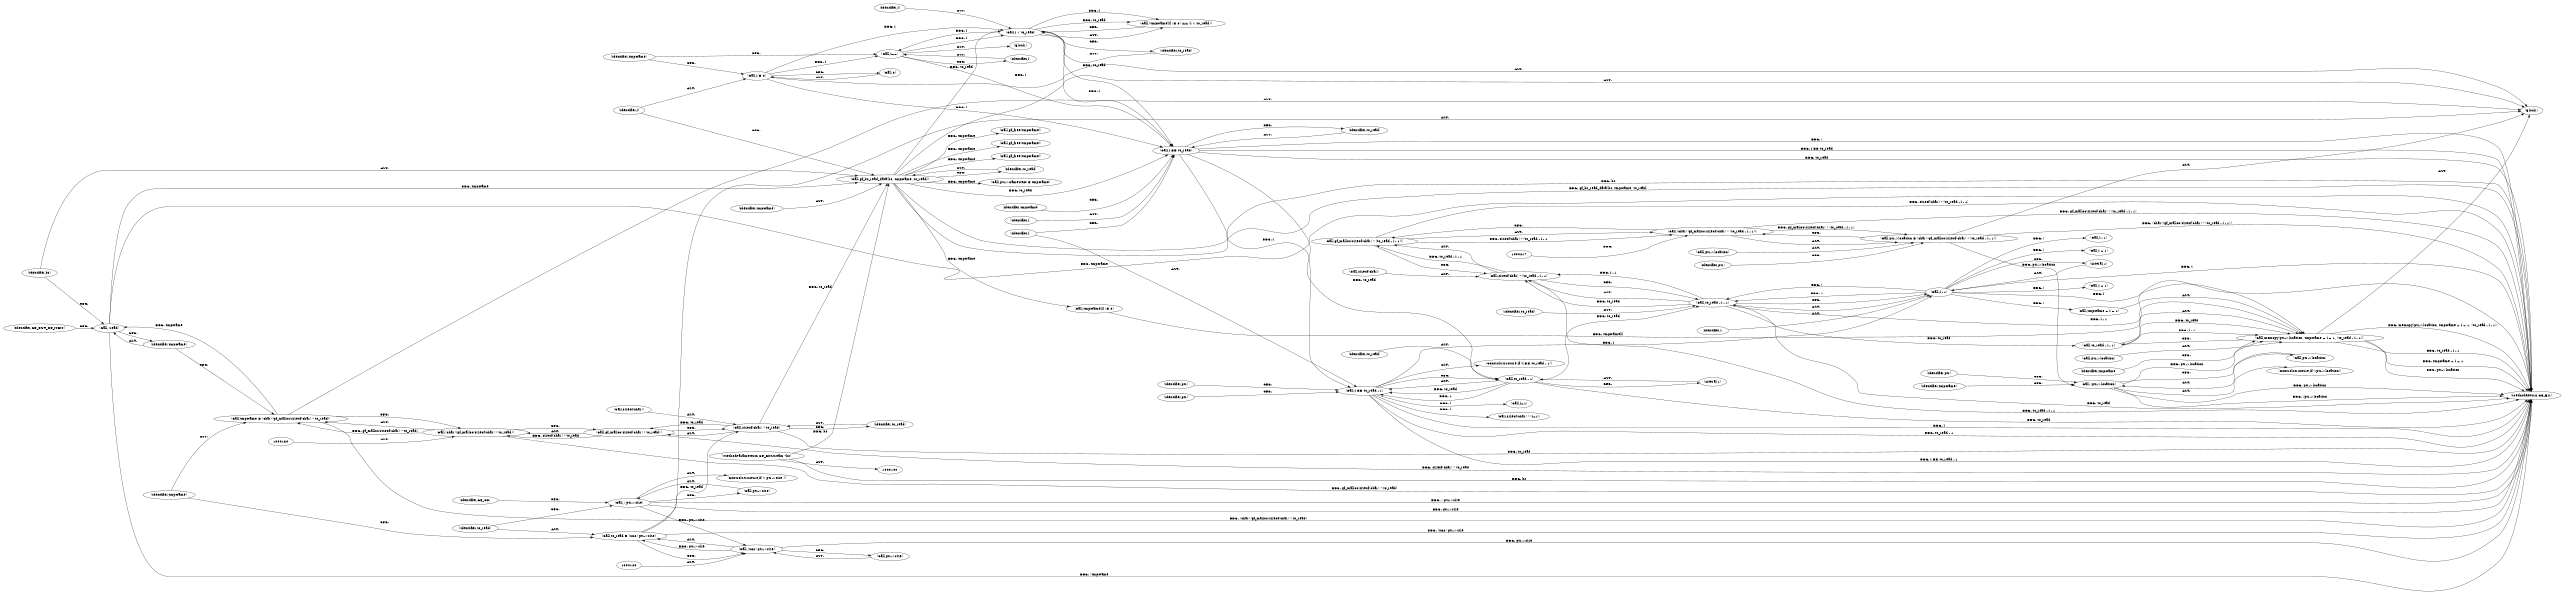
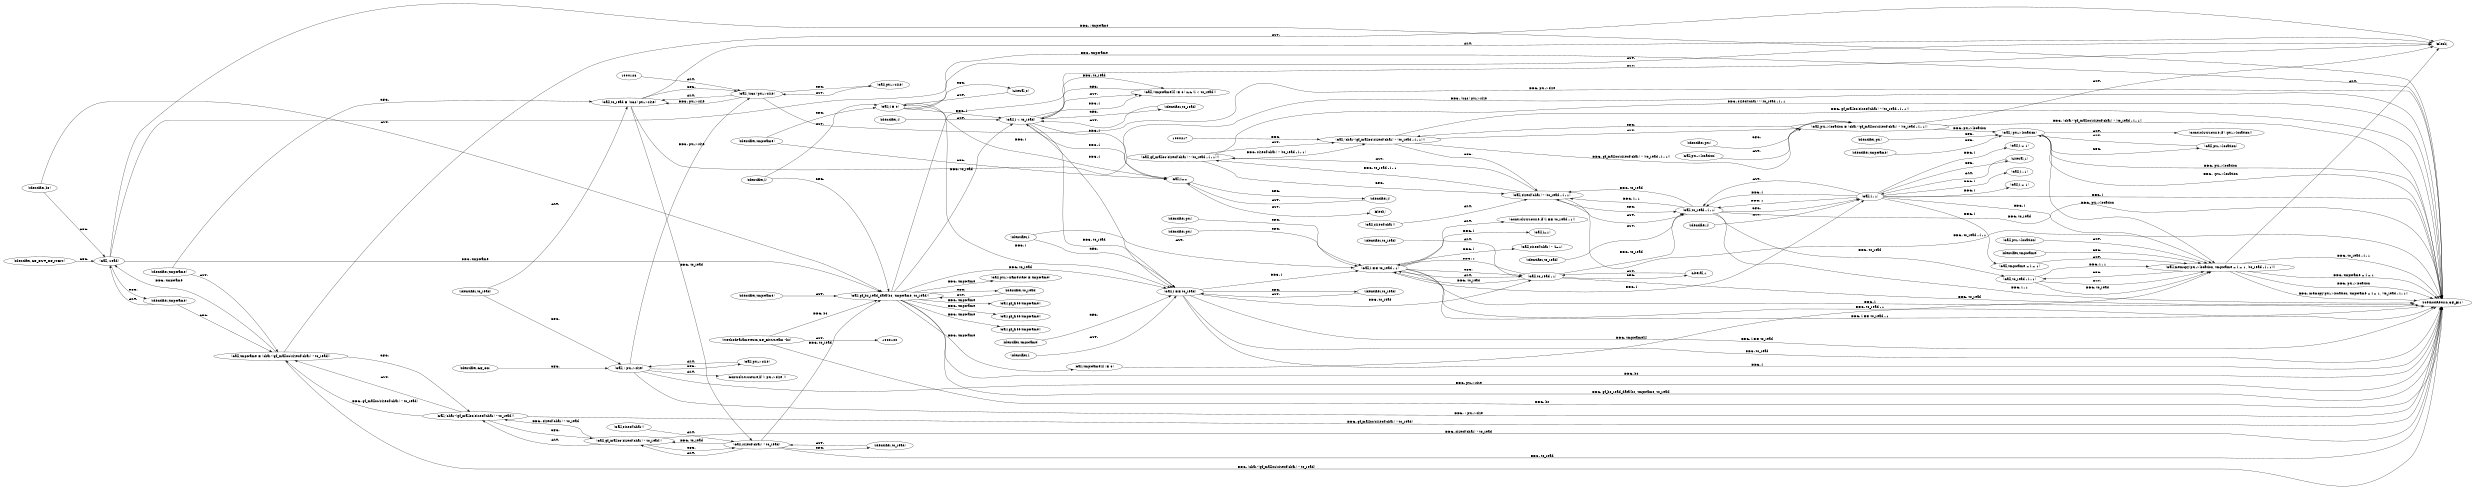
  digraph {
    rankdir=LR
    n1 [label="(Call,gf_malloc(sizeof(char) * (to_read - i - 1)))"]
    n2 [label="(Call,sizeof(char) * (to_read - i - 1))"]
    n3 [label="(Call,(char*)gf_malloc(sizeof(char) * (to_read - i - 1)))"]
    n4 [label="(MethodReturn,GF_Err)"]
    n5 [label="(Call,to_read - i - 1)"]
    n6 [label="(Call,ptr->location = (char*)gf_malloc(sizeof(char) * (to_read - i - 1)))"]
    n7 [label="(Call,i - 1)"]
    n8 [label="(Call,to_read - i - 1)"]
    n9 [label="(Call,memcpy(ptr->location, tmpName + i + 1, (to_read - i - 1)))"]
    n10 [label="(Call,i + 1)"]
    n11 [label="(Call,i + 1)"]
    n12 [label="(Literal,1)"]
    n13 [label="(Call,tmpName + i + 1)"]
    n14 [label="(Call,i - 1)"]
    n15 [label="(Call,to_read - 1)"]
    n16 [label="(Call,i == to_read - 1)"]
    n17 [label="(Literal,1)"]
    n18 [label="(ControlStructure,if (i == to_read - 1))"]
    n19 [label="(Call,i+1)"]
    n20 [label="(Call,sizeof(char) * (i+1))"]
    n21 [label="(Call,i == to_read)"]
    n22 [label="(Identifier,to_read)"]
    n23 [label="(Call,i++)"]
    n24 [label="(Call,i < to_read)"]
    n25 [label="(Block,)"]
    n26 [label="(Identifier,i)"]
    n27 [label="(Call,(tmpName[i] != 0) && (i < to_read))"]
    n28 [label="(Identifier,to_read)"]
    n29 [label="(Call,i = 0)"]
    n30 [label="(Block,)"]
-   n31 [label="(Call,0)"]
+   n31 [label="(Literal,0)"]
    n32 [label="(Call,gf_bs_read_data(bs, tmpName, to_read))"]
    n33 [label="(Call,gf_free(tmpName))"]
    n34 [label="(Call,gf_free(tmpName))"]
    n35 [label="(Call,gf_free(tmpName))"]
    n36 [label="(Call,ptr->nameURN = tmpName)"]
    n37 [label="(Identifier,to_read)"]
    n38 [label="(Call,tmpName[i] != 0)"]
    n39 [label="(MethodParameterIn,GF_BitStream *bs)"]
    1000100
    n41 [label="(Call,!read)"]
    n42 [label="(Identifier,tmpName)"]
    n43 [label="(Call,tmpName = (char*)gf_malloc(sizeof(char) * to_read))"]
    n44 [label="(Call,(char*)gf_malloc(sizeof(char) * to_read))"]
    n45 [label="(Call,gf_malloc(sizeof(char) * to_read))"]
    n46 [label="(Call,sizeof(char) * to_read)"]
    n47 [label="(Identifier,to_read)"]
    n48 [label="(Call,to_read = (u32) ptr->size)"]
    n49 [label="(Call,(u32) ptr->size)"]
    n50 [label="(Call,ptr->size)"]
    n51 [label="(Call,! ptr->size)"]
    n52 [label="(Call,ptr->size)"]
    n53 [label="(ControlStructure,if (! ptr->size ))"]
    n54 [label="(Call,!ptr->location)"]
    n55 [label="(Call,ptr->location)"]
    n56 [label="(ControlStructure,if (!ptr->location))"]
    n57 [label="(Identifier,ptr)"]
    n58 [label="(Identifier,to_read)"]
    n59 [label="(Identifier,tmpName)"]
    n60 [label="(Identifier,i)"]
    n61 [label="(Identifier,tmpName)"]
    n62 [label="(Identifier,bs)"]
    n63 [label="(Call,ptr->location)"]
    n64 [label="(Identifier,GF_OK)"]
    n65 [label="(Call,ptr->location)"]
    n66 [label="(Identifier,ptr)"]
    n67 [label="(Identifier,tmpName)"]
    n68 [label="(Identifier,to_read)"]
    n69 [label="(Call,sizeof(char))"]
    n70 [label="(Identifier,i)"]
    n71 [label="(Identifier,tmpName)"]
    n72 [label="(Call,sizeof(char))"]
    n73 [label="(Identifier,tmpName)"]
    n74 [label="(Identifier,GF_OUT_OF_MEM)"]
    n75 [label="(Identifier,ptr)"]
    n76 [label="(Identifier,ptr)"]
    n77 [label="(Identifier,tmpName)"]
    n78 [label="(Identifier,to_read)"]
    n79 [label="(Identifier,i)"]
    n80 [label="(Identifier,i)"]
    n81 [label="(Identifier,i)"]
-   1000130
    1000123
    1000217
    n1 -> n2 [label="CFG: "]
    n1 -> n3 [label="AST: "]
    n1 -> n3 [label="DDG: sizeof(char) * (to_read - i - 1)"]
    n1 -> n4 [label="DDG: sizeof(char) * (to_read - i - 1)"]
    n2 -> n1 [label="AST: "]
    n2 -> n1 [label="DDG: to_read - i - 1"]
    n2 -> n4 [label="DDG: to_read - i - 1"]
    n2 -> n5 [label="CFG: "]
-   n3 -> n1 [label="CFG: "]
+   n3 -> n2 [label="CFG: "]
    n3 -> n4 [label="DDG: gf_malloc(sizeof(char) * (to_read - i - 1))"]
    n3 -> n6 [label="AST: "]
    n3 -> n6 [label="DDG: gf_malloc(sizeof(char) * (to_read - i - 1))"]
    n5 -> n2 [label="AST: "]
    n5 -> n2 [label="DDG: to_read"]
    n5 -> n2 [label="DDG: i - 1"]
    n5 -> n4 [label="DDG: to_read"]
    n5 -> n4 [label="DDG: i - 1"]
    n5 -> n7 [label="CFG: "]
    n5 -> n8 [label="DDG: to_read"]
    n6 -> n3 [label="CFG: "]
    n6 -> n4 [label="DDG: (char*)gf_malloc(sizeof(char) * (to_read - i - 1))"]
    n6 -> n30 [label="AST: "]
    n6 -> n54 [label="DDG: ptr->location"]
    n7 -> n4 [label="DDG: i"]
    n7 -> n5 [label="AST: "]
    n7 -> n5 [label="DDG: i"]
    n7 -> n5 [label="DDG: 1"]
    n7 -> n9 [label="DDG: i"]
    n7 -> n10 [label="DDG: i"]
    n7 -> n11 [label="DDG: i"]
    n7 -> n12 [label="CFG: "]
    n7 -> n13 [label="DDG: i"]
    n7 -> n14 [label="DDG: i"]
    n8 -> n9 [label="AST: "]
    n8 -> n9 [label="DDG: to_read"]
    n8 -> n9 [label="DDG: i - 1"]
    n9 -> n4 [label="DDG: ptr->location"]
    n9 -> n4 [label="DDG: memcpy(ptr->location, tmpName + i + 1, (to_read - i - 1))"]
    n9 -> n4 [label="DDG: to_read - i - 1"]
    n9 -> n4 [label="DDG: tmpName + i + 1"]
    n9 -> n8 [label="CFG: "]
    n9 -> n30 [label="AST: "]
    n12 -> n7 [label="AST: "]
    n13 -> n9 [label="AST: "]
    n15 -> n4 [label="DDG: to_read"]
    n15 -> n5 [label="DDG: to_read"]
    n15 -> n16 [label="AST: "]
    n15 -> n16 [label="DDG: to_read"]
    n15 -> n16 [label="DDG: 1"]
    n15 -> n17 [label="CFG: "]
    n16 -> n4 [label="DDG: i"]
    n16 -> n4 [label="DDG: to_read - 1"]
    n16 -> n4 [label="DDG: i == to_read - 1"]
    n16 -> n7 [label="DDG: i"]
    n16 -> n15 [label="CFG: "]
    n16 -> n18 [label="AST: "]
    n16 -> n19 [label="DDG: i"]
    n16 -> n20 [label="DDG: i"]
    n17 -> n15 [label="AST: "]
    n21 -> n4 [label="DDG: to_read"]
    n21 -> n4 [label="DDG: i"]
    n21 -> n4 [label="DDG: i == to_read"]
    n21 -> n15 [label="DDG: to_read"]
    n21 -> n16 [label="DDG: i"]
    n21 -> n22 [label="CFG: "]
    n22 -> n21 [label="AST: "]
-   n23 -> n21 [label="DDG: i"]
    n23 -> n24 [label="DDG: i"]
    n23 -> n25 [label="AST: "]
    n23 -> n26 [label="CFG: "]
    n24 -> n21 [label="DDG: i"]
    n24 -> n21 [label="DDG: to_read"]
    n24 -> n23 [label="DDG: i"]
    n24 -> n27 [label="AST: "]
    n24 -> n27 [label="DDG: i"]
    n24 -> n27 [label="DDG: to_read"]
    n24 -> n28 [label="CFG: "]
    n26 -> n23 [label="AST: "]
    n27 -> n24 [label="CFG: "]
    n28 -> n24 [label="AST: "]
    n29 -> n21 [label="DDG: i"]
    n29 -> n23 [label="DDG: i"]
    n29 -> n24 [label="DDG: i"]
    n29 -> n30 [label="AST: "]
    n29 -> n31 [label="CFG: "]
    n31 -> n29 [label="AST: "]
    n32 -> n4 [label="DDG: bs"]
    n32 -> n4 [label="DDG: gf_bs_read_data(bs, tmpName, to_read)"]
    n32 -> n21 [label="DDG: to_read"]
    n32 -> n24 [label="DDG: to_read"]
    n32 -> n30 [label="AST: "]
    n32 -> n33 [label="DDG: tmpName"]
    n32 -> n34 [label="DDG: tmpName"]
    n32 -> n35 [label="DDG: tmpName"]
    n32 -> n36 [label="DDG: tmpName"]
    n32 -> n37 [label="CFG: "]
    n32 -> n38 [label="DDG: tmpName"]
    n37 -> n32 [label="AST: "]
    n38 -> n9 [label="DDG: tmpName[i]"]
    n39 -> n4 [label="DDG: bs"]
    n39 -> n32 [label="DDG: bs"]
    n39 -> 1000100 [label="AST: "]
    n41 -> n4 [label="DDG: tmpName"]
    n41 -> n4 [label="DDG: !tmpName"]
    n41 -> n32 [label="DDG: tmpName"]
    n41 -> n42 [label="CFG: "]
    n42 -> n41 [label="AST: "]
    n42 -> n43 [label="CFG: "]
    n43 -> n4 [label="DDG: (char*)gf_malloc(sizeof(char) * to_read)"]
    n43 -> n30 [label="AST: "]
    n43 -> n41 [label="DDG: tmpName"]
    n43 -> n44 [label="CFG: "]
    n44 -> n4 [label="DDG: gf_malloc(sizeof(char) * to_read)"]
    n44 -> n43 [label="AST: "]
    n44 -> n43 [label="DDG: gf_malloc(sizeof(char) * to_read)"]
    n44 -> n45 [label="CFG: "]
    n45 -> n4 [label="DDG: sizeof(char) * to_read"]
    n45 -> n44 [label="AST: "]
    n45 -> n44 [label="DDG: sizeof(char) * to_read"]
    n45 -> n46 [label="CFG: "]
    n46 -> n4 [label="DDG: to_read"]
    n46 -> n32 [label="DDG: to_read"]
    n46 -> n45 [label="AST: "]
    n46 -> n45 [label="DDG: to_read"]
    n46 -> n47 [label="CFG: "]
    n47 -> n46 [label="AST: "]
    n48 -> n4 [label="DDG: (u32) ptr->size"]
    n48 -> n30 [label="AST: "]
    n48 -> n46 [label="DDG: to_read"]
    n48 -> n49 [label="CFG: "]
    n49 -> n4 [label="DDG: ptr->size"]
    n49 -> n48 [label="AST: "]
    n49 -> n48 [label="DDG: ptr->size"]
    n49 -> n50 [label="CFG: "]
    n50 -> n49 [label="AST: "]
    n51 -> n4 [label="DDG: ! ptr->size"]
    n51 -> n4 [label="DDG: ptr->size"]
    n51 -> n49 [label="DDG: ptr->size"]
    n51 -> n52 [label="CFG: "]
    n51 -> n53 [label="AST: "]
    n52 -> n51 [label="AST: "]
    n54 -> n4 [label="DDG: !ptr->location"]
    n54 -> n4 [label="DDG: ptr->location"]
    n54 -> n9 [label="DDG: ptr->location"]
    n54 -> n55 [label="CFG: "]
    n54 -> n56 [label="AST: "]
    n55 -> n54 [label="AST: "]
    n57 -> n54 [label="CFG: "]
    n58 -> n5 [label="AST: "]
    n59 -> n21 [label="CFG: "]
    n60 -> n29 [label="AST: "]
    n60 -> n32 [label="CFG: "]
    n61 -> n32 [label="AST: "]
    n62 -> n32 [label="AST: "]
    n62 -> n41 [label="CFG: "]
    n63 -> n6 [label="AST: "]
    n64 -> n51 [label="CFG: "]
    n65 -> n9 [label="AST: "]
    n66 -> n6 [label="CFG: "]
    n67 -> n43 [label="AST: "]
    n67 -> n48 [label="CFG: "]
    n68 -> n15 [label="AST: "]
    n69 -> n46 [label="AST: "]
    n70 -> n21 [label="AST: "]
    n71 -> n23 [label="CFG: "]
    n71 -> n29 [label="CFG: "]
    n72 -> n2 [label="AST: "]
    n73 -> n54 [label="CFG: "]
    n74 -> n41 [label="CFG: "]
    n75 -> n16 [label="CFG: "]
    n76 -> n16 [label="CFG: "]
    n77 -> n9 [label="CFG: "]
    n78 -> n48 [label="AST: "]
    n78 -> n51 [label="CFG: "]
    n79 -> n16 [label="AST: "]
    n79 -> n21 [label="CFG: "]
    n80 -> n7 [label="AST: "]
    n81 -> n24 [label="AST: "]
-   1000130 -> n44 [label="AST: "]
    1000123 -> n49 [label="AST: "]
    1000217 -> n3 [label="DDG: "]
  }
